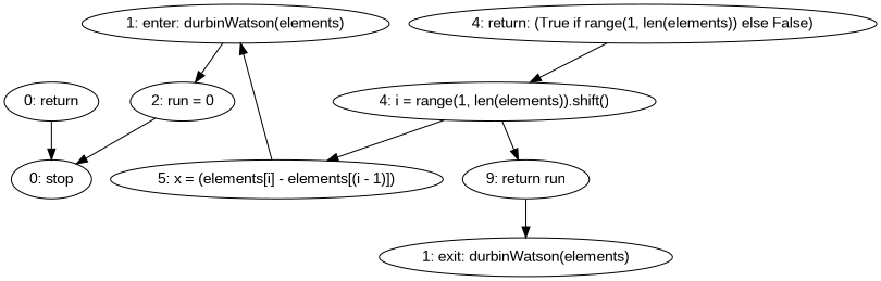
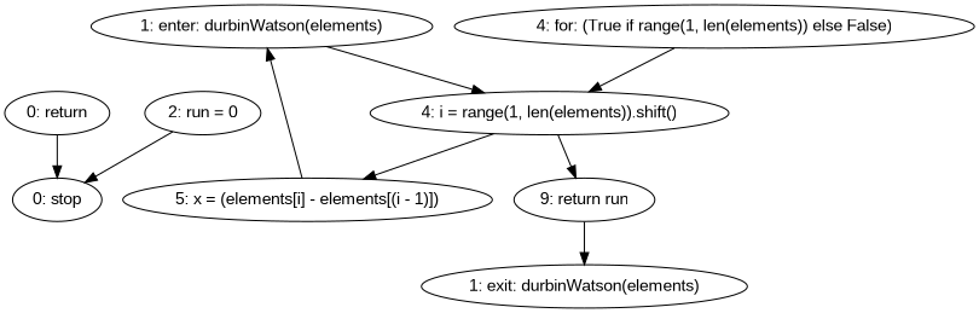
  strict digraph {
    fontname="Liberation Sans"
    node [fontname="Liberation Sans"]
    edge [fontname="Liberation Sans"]
    n1 [label="0: return"]
    n2 [label="0: stop"]
    n3 [label="1: enter: durbinWatson(elements)"]
    n4 [label="2: run = 0"]
-   n5 [label="4: return: (True if range(1, len(elements)) else False)"]
+   n5 [label="4: for: (True if range(1, len(elements)) else False)"]
    n6 [label="4: i = range(1, len(elements)).shift()"]
    n7 [label="9: return run"]
    n8 [label="1: exit: durbinWatson(elements)"]
    n9 [label="5: x = (elements[i] - elements[(i - 1)])"]
    n1 -> n2
-   n3 -> n4
+   n3 -> n6
    n4 -> n2
    n5 -> n6
    n6 -> n7
    n6 -> n9
    n7 -> n8
    n9 -> n3
  }
